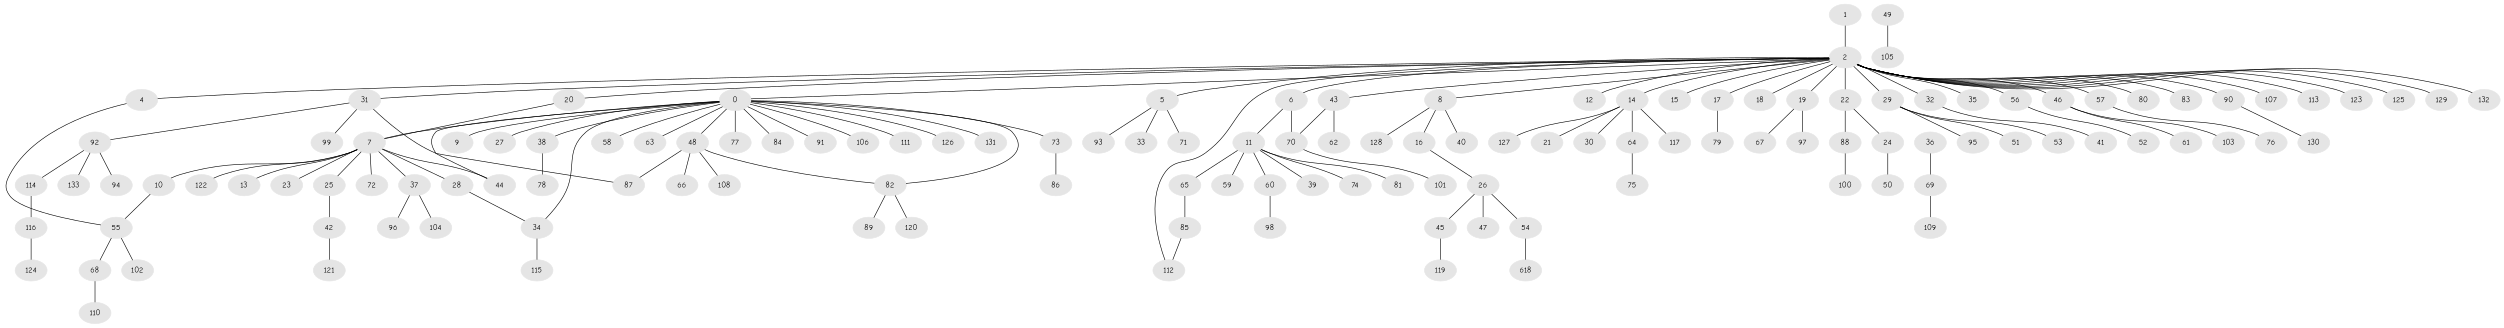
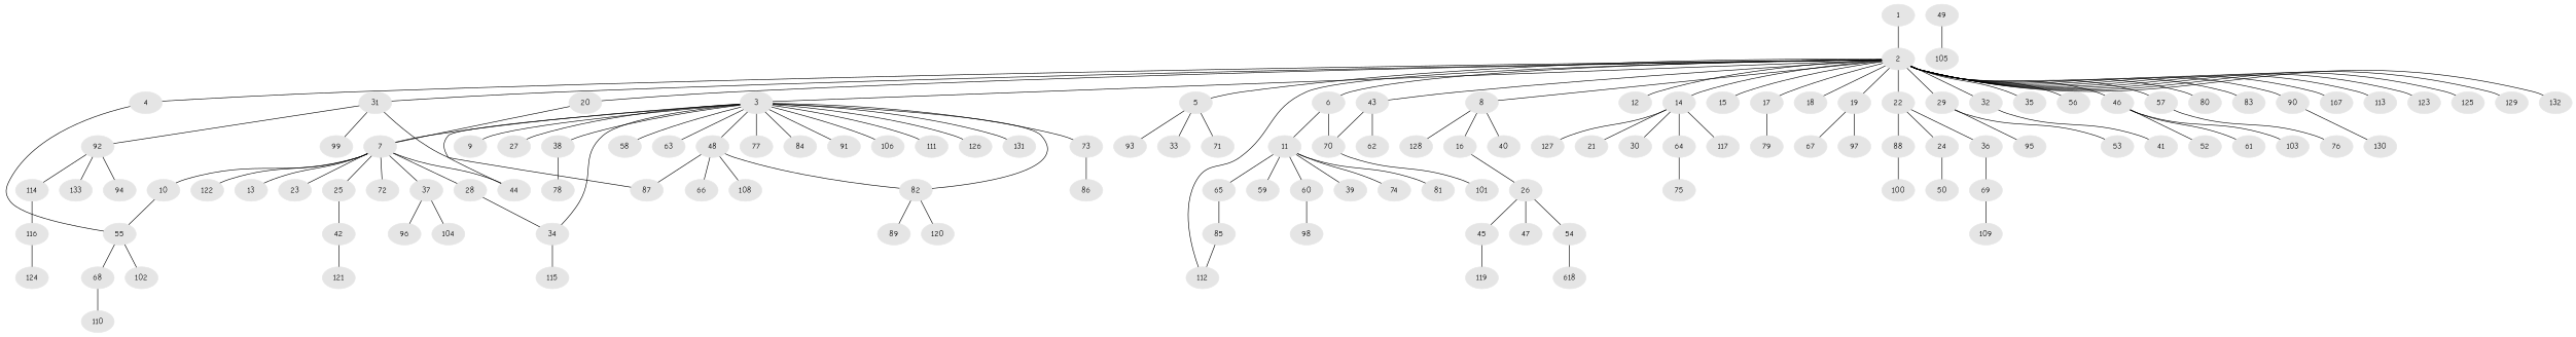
  graph {
    fontname="Comic Neue"
    node [color=gray90 fontname="Comic Neue" style=filled]
    edge [fontname="Comic Neue"]
    1
    2
-   3 [label=0]
+   3
    4
    5
    6
    8
    12
    14
    15
    17
    18
    19
    20
    22
    29
    31
    32
    35
    43
    46
    56
    57
    80
    83
    90
-   107
+   107 [label=167]
    112
    113
    123
    125
    129
    132
    7
    9
    27
    34
    38
    44
    48
    58
    63
    73
    77
    82
    84
    91
    106
    111
    126
    131
    55
    33
    71
    93
    11
    70
    10
    13
    23
    25
    28
    37
    72
    122
    16
    40
    128
    21
    30
    64
    117
    127
    79
    67
    97
    24
    36
    88
-   51
    53
    95
    87
    92
    99
    41
    62
    52
    61
    103
    76
    130
    115
    78
    66
    108
    86
    89
    120
    68
    102
    39
    59
    60
    65
    74
    81
    101
    42
    96
    104
    26
    49
    105
    98
    85
    75
    45
    47
    54
    50
    69
    100
    121
    119
    n126 [label=618]
    94
    114
    133
    109
    110
    116
    124
    1 -- 2
    2 -- 3
    2 -- 4
    2 -- 5
    2 -- 6
    2 -- 8
    2 -- 12
    2 -- 14
    2 -- 15
    2 -- 17
    2 -- 18
    2 -- 19
    2 -- 20
    2 -- 22
    2 -- 29
    2 -- 31
    2 -- 32
    2 -- 35
    2 -- 43
    2 -- 46
    2 -- 56
    2 -- 57
    2 -- 80
    2 -- 83
    2 -- 90
    2 -- 107
    2 -- 112
    2 -- 113
    2 -- 123
    2 -- 125
    2 -- 129
    2 -- 132
    3 -- 7
    3 -- 9
    3 -- 27
    3 -- 34
    3 -- 38
    3 -- 44
    3 -- 48
    3 -- 58
    3 -- 63
    3 -- 73
    3 -- 77
    3 -- 82
    3 -- 84
    3 -- 91
    3 -- 106
    3 -- 111
    3 -- 126
    3 -- 131
    4 -- 55
    5 -- 33
    5 -- 71
    5 -- 93
    6 -- 11
    6 -- 70
    8 -- 16
    8 -- 40
    8 -- 128
    14 -- 21
    14 -- 30
    14 -- 64
    14 -- 117
    14 -- 127
    17 -- 79
    19 -- 67
    19 -- 97
    20 -- 7
    22 -- 24
+   22 -- 36
    22 -- 88
-   29 -- 51
    29 -- 53
    29 -- 95
    31 -- 87
    31 -- 92
    31 -- 99
    32 -- 41
    43 -- 70
    43 -- 62
-   56 -- 52
+   46 -- 52
    46 -- 61
    46 -- 103
    57 -- 76
    90 -- 130
    7 -- 44
    7 -- 10
    7 -- 13
    7 -- 23
    7 -- 25
    7 -- 28
    7 -- 37
    7 -- 72
    7 -- 122
    34 -- 115
    38 -- 78
    48 -- 82
    48 -- 87
    48 -- 66
    48 -- 108
    73 -- 86
    82 -- 89
    82 -- 120
    55 -- 68
    55 -- 102
    11 -- 39
    11 -- 59
    11 -- 60
    11 -- 65
    11 -- 74
    11 -- 81
    70 -- 101
    10 -- 55
    25 -- 42
    28 -- 34
    37 -- 96
    37 -- 104
    16 -- 26
    64 -- 75
    24 -- 50
    36 -- 69
    88 -- 100
    92 -- 94
    92 -- 114
    92 -- 133
    68 -- 110
    60 -- 98
    65 -- 85
    42 -- 121
    26 -- 45
    26 -- 47
    26 -- 54
    49 -- 105
    85 -- 112
    45 -- 119
    54 -- n126
    69 -- 109
    114 -- 116
    116 -- 124
  }
